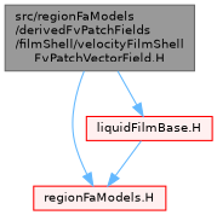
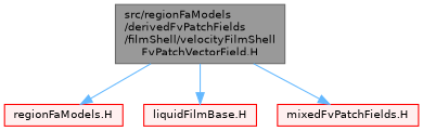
  digraph {
    node [color=red fillcolor="#FFF0F0" fontname=Helvetica fontsize=10 shape=box style=filled]
    edge [color=steelblue1 fontname=Helvetica fontsize=10 labelfontname=Helvetica labelfontsize=10 style=solid]
    n1 [color=gray40 fillcolor=grey60 fontcolor=black height=0.2 label="src/regionFaModels\l/derivedFvPatchFields\l/filmShell/velocityFilmShell\lFvPatchVectorField.H" width=0.4]
    n2 [height=0.2 label="regionFaModels.H" width=0.4]
    n3 [height=0.2 label="liquidFilmBase.H" width=0.4]
+   n4 [height=0.2 label="mixedFvPatchFields.H" width=0.4]
    n1 -> n2
    n1 -> n3
-   n3 -> n2
+   n1 -> n4
  }
